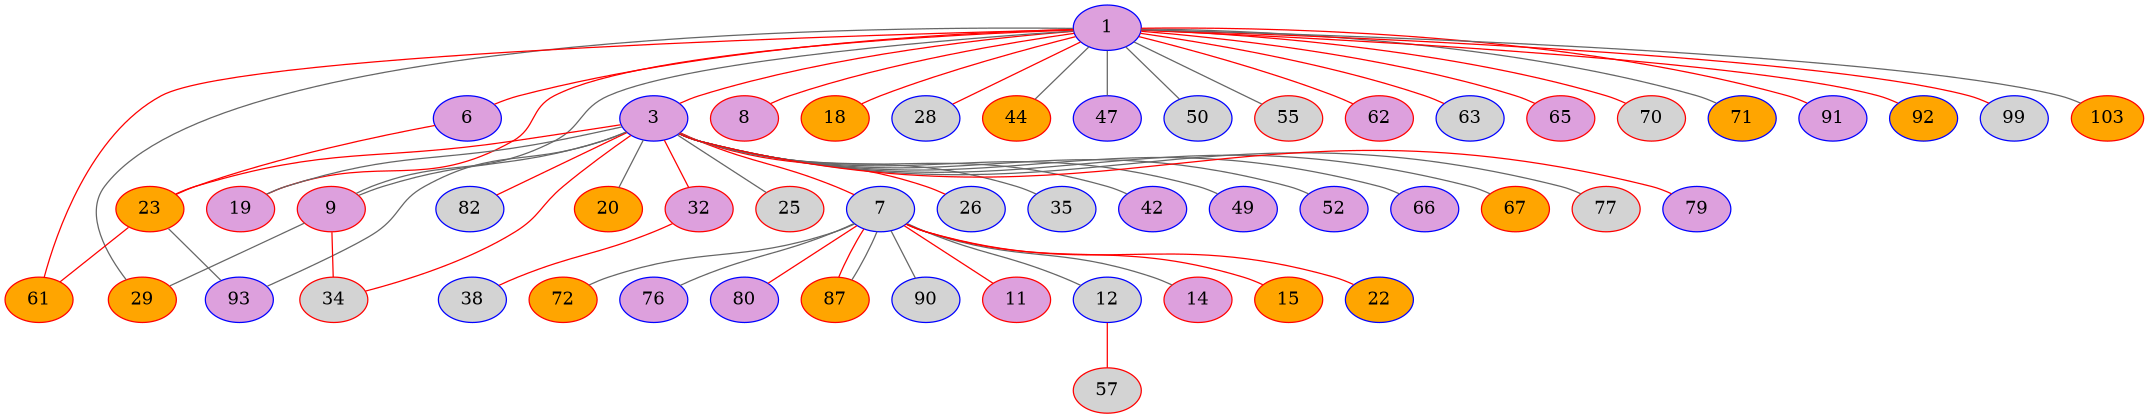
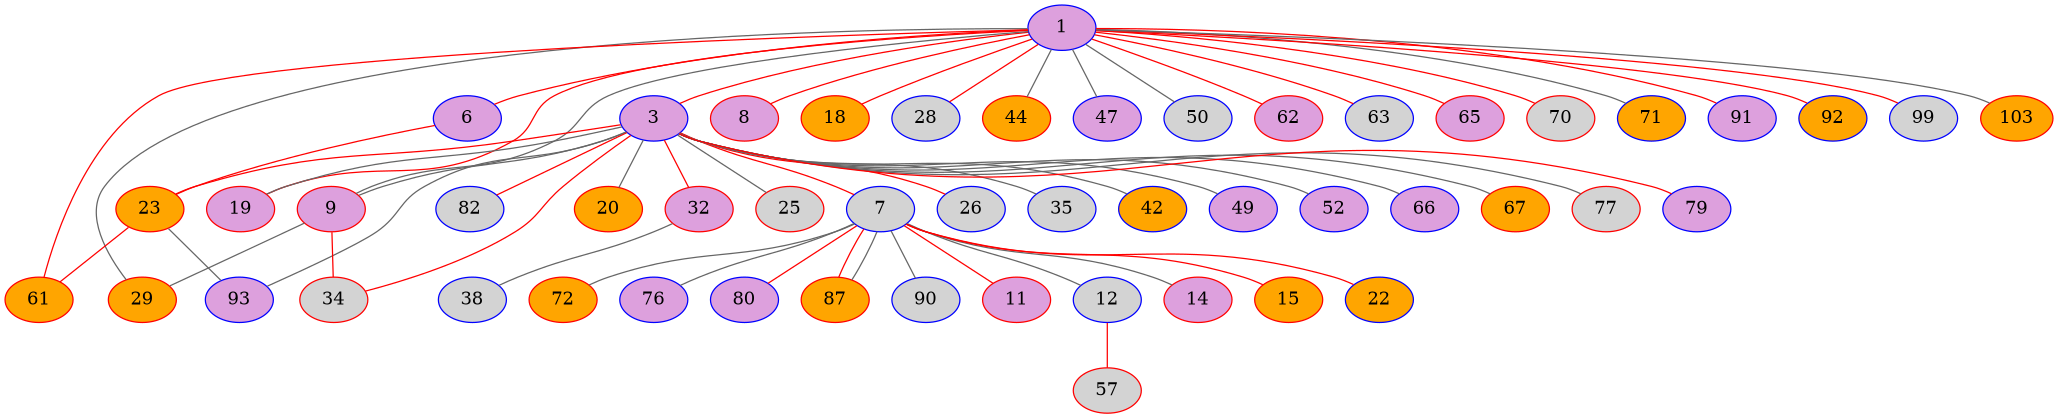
  graph {
    node [color=blue fillcolor=plum style=filled]
    edge [color=red]
    1 [super="+2+39"]
    3 [super="+43+5+10+17+48+40"]
    6 [super="+16+59+58+13+33"]
    8 [color=red]
    9 [color=red super="+85+41+31"]
    18 [color=red fillcolor=orange]
    19 [color=red super="+60+27+36"]
    28 [fillcolor=lightgrey super="+94+95+78"]
    29 [color=red fillcolor=orange super="+56"]
    44 [color=red fillcolor=orange]
    47
    50 [fillcolor=lightgrey]
-   55 [color=red fillcolor=lightgrey]
    61 [color=red fillcolor=orange super="+96"]
    62 [color=red]
    63 [fillcolor=lightgrey super="+98"]
    65 [color=red super="+74"]
    70 [color=red fillcolor=lightgrey]
    71 [fillcolor=orange]
    91
    92 [fillcolor=orange]
    99 [fillcolor=lightgrey]
    103 [color=red fillcolor=orange]
    7 [fillcolor=lightgrey]
    20 [color=red fillcolor=orange]
    23 [color=red fillcolor=orange super="+89+104+45+46+24"]
    25 [color=red fillcolor=lightgrey]
    26 [fillcolor=lightgrey]
    32 [color=red super="+37"]
    34 [color=red fillcolor=lightgrey]
    35 [fillcolor=lightgrey super="+64"]
-   42
+   42 [fillcolor=orange]
    49
    52
    66
    67 [color=red fillcolor=orange]
    77 [color=red fillcolor=lightgrey]
    79 [super="+83"]
    82 [fillcolor=lightgrey]
    93 [super="+100"]
    11 [color=red]
    12 [fillcolor=lightgrey]
    14 [color=red]
    15 [color=red fillcolor=orange]
    22 [fillcolor=orange]
    72 [color=red fillcolor=orange]
    76
    80
    87 [color=red fillcolor=orange]
    90 [fillcolor=lightgrey]
    38 [fillcolor=lightgrey super="+53+81"]
    57 [color=red fillcolor=lightgrey]
    1 -- 3
    1 -- 6 [weight=2]
    1 -- 8
    1 -- 9 [color=gray40]
    1 -- 18
    1 -- 19
    1 -- 28
    1 -- 29 [color=gray40]
    1 -- 44 [color=gray40]
    1 -- 47 [color=gray40]
    1 -- 50 [color=gray40]
-   1 -- 55 [color=gray40]
    1 -- 61
    1 -- 62
    1 -- 63
    1 -- 65
    1 -- 70
    1 -- 71 [color=gray40]
    1 -- 91
    1 -- 92
    1 -- 99
    1 -- 103 [color=gray40]
    3 -- 9 [color=gray40]
    3 -- 19 [color=gray40]
    3 -- 7
    3 -- 20 [color=gray40]
    3 -- 23
    3 -- 25 [color=gray40]
    3 -- 26
    3 -- 32
    3 -- 34
    3 -- 35 [color=gray40]
    3 -- 42 [color=gray40]
    3 -- 49 [color=gray40]
    3 -- 52 [color=gray40]
    3 -- 66 [color=gray40]
    3 -- 67 [color=gray40]
    3 -- 77 [color=gray40]
    3 -- 79
    3 -- 82
    3 -- 93 [color=gray40]
    6 -- 23
    9 -- 29 [color=gray40]
    9 -- 34
    7 -- 11
    7 -- 12 [color=gray40]
    7 -- 14 [color=gray40]
    7 -- 15
    7 -- 22
    7 -- 72 [color=gray40]
    7 -- 76 [color=gray40]
    7 -- 80
    7 -- 87
    7 -- 87 [color=gray40]
    7 -- 90 [color=gray40]
    23 -- 61
    23 -- 93 [color=gray40]
-   32 -- 38
+   32 -- 38 [color=gray40]
    12 -- 57
  }
